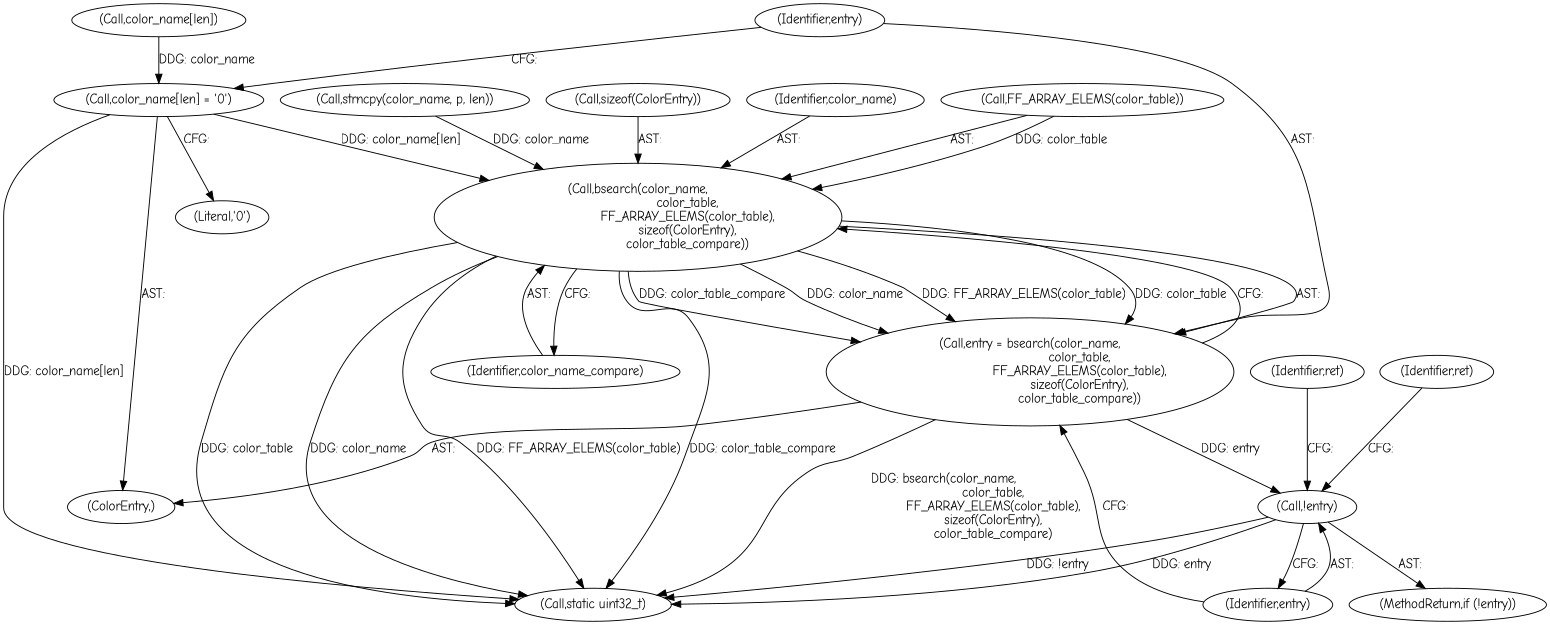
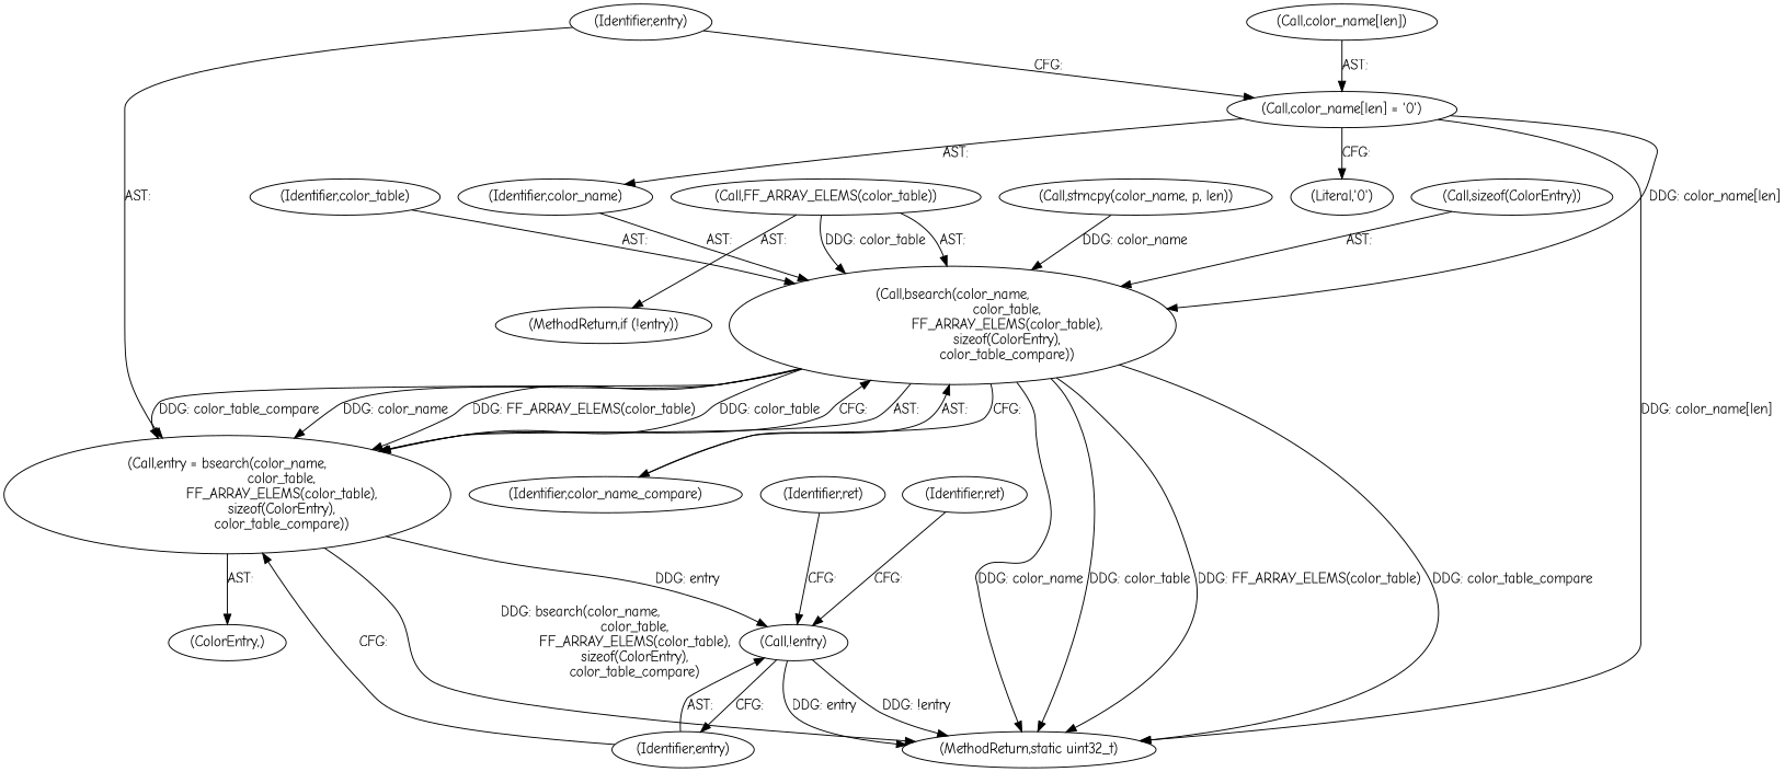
  digraph {
    fontname="Comic Neue"
    node [fontname="Comic Neue"]
    edge [fontname="Comic Neue"]
    n1 [label="(Call,color_name[len] = '\0')"]
    n2 [label="(Call,bsearch(color_name,\n                        color_table,\n                        FF_ARRAY_ELEMS(color_table),\n                        sizeof(ColorEntry),\n                        color_table_compare))"]
    n3 [label="(ColorEntry,)"]
    n4 [label="(Literal,'\0')"]
-   n5 [label="(Call,static uint32_t)"]
+   n5 [label="(MethodReturn,static uint32_t)"]
    n6 [label="(Call,entry = bsearch(color_name,\n                        color_table,\n                        FF_ARRAY_ELEMS(color_table),\n                        sizeof(ColorEntry),\n                        color_table_compare))"]
    n7 [label="(Identifier,color_name_compare)"]
    n8 [label="(Call,!entry)"]
    n9 [label="(Identifier,entry)"]
    n10 [label="(MethodReturn,if (!entry))"]
    n11 [label="(Identifier,color_name)"]
    n12 [label="(Call,FF_ARRAY_ELEMS(color_table))"]
    n13 [label="(Identifier,ret)"]
    n14 [label="(Identifier,ret)"]
    n15 [label="(Identifier,entry)"]
    n16 [label="(Call,strncpy(color_name, p, len))"]
    n17 [label="(Call,color_name[len])"]
    n18 [label="(Call,sizeof(ColorEntry))"]
+   n19 [label="(Identifier,color_table)"]
    n1 -> n2 [label="DDG: color_name[len]"]
-   n1 -> n3 [label="AST: "]
+   n1 -> n11 [label="AST: "]
    n1 -> n4 [label="CFG: "]
    n1 -> n5 [label="DDG: color_name[len]"]
    n2 -> n5 [label="DDG: color_table"]
    n2 -> n5 [label="DDG: FF_ARRAY_ELEMS(color_table)"]
    n2 -> n5 [label="DDG: color_table_compare"]
    n2 -> n5 [label="DDG: color_name"]
    n2 -> n6 [label="AST: "]
    n2 -> n6 [label="DDG: color_table_compare"]
    n2 -> n6 [label="DDG: color_name"]
    n2 -> n6 [label="DDG: FF_ARRAY_ELEMS(color_table)"]
    n2 -> n6 [label="DDG: color_table"]
    n2 -> n7 [label="CFG: "]
    n6 -> n2 [label="CFG: "]
    n6 -> n3 [label="AST: "]
    n6 -> n5 [label="DDG: bsearch(color_name,\n                        color_table,\n                        FF_ARRAY_ELEMS(color_table),\n                        sizeof(ColorEntry),\n                        color_table_compare)"]
    n6 -> n8 [label="DDG: entry"]
    n7 -> n2 [label="AST: "]
    n8 -> n5 [label="DDG: !entry"]
    n8 -> n5 [label="DDG: entry"]
    n8 -> n9 [label="CFG: "]
-   n8 -> n10 [label="AST: "]
+   n12 -> n10 [label="AST: "]
    n9 -> n6 [label="CFG: "]
    n9 -> n8 [label="AST: "]
    n11 -> n2 [label="AST: "]
    n12 -> n2 [label="AST: "]
    n12 -> n2 [label="DDG: color_table"]
    n13 -> n8 [label="CFG: "]
    n14 -> n8 [label="CFG: "]
    n15 -> n1 [label="CFG: "]
    n15 -> n6 [label="AST: "]
    n16 -> n2 [label="DDG: color_name"]
-   n17 -> n1 [label="DDG: color_name"]
+   n17 -> n1 [label="AST: "]
    n18 -> n2 [label="AST: "]
+   n19 -> n2 [label="AST: "]
  }
